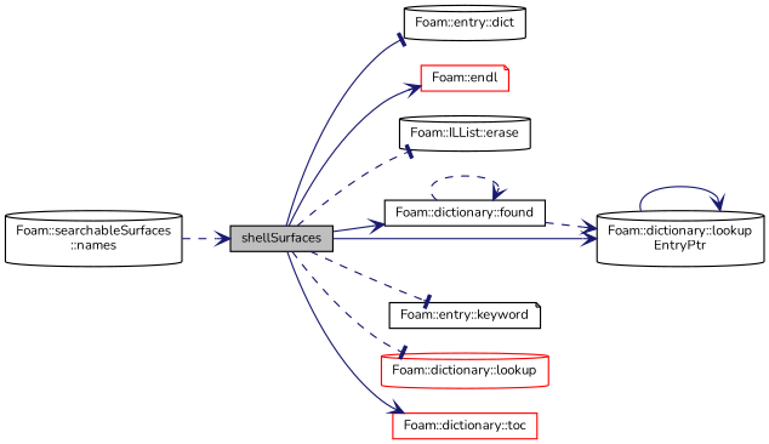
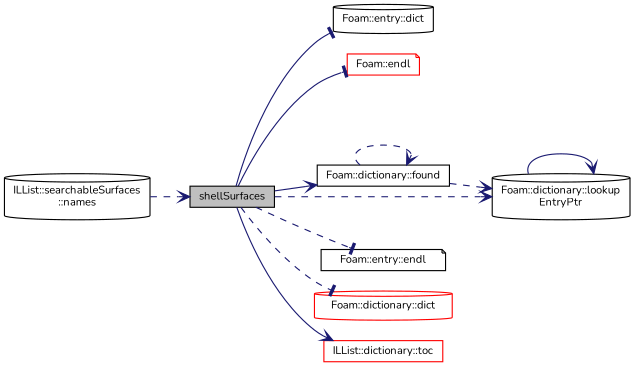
  digraph {
    fontname=Nunito
    rankdir=LR
    node [color=black fontname=Nunito fontsize=10 shape=cylinder]
    edge [arrowhead=vee color=midnightblue fontname=Nunito fontsize=10 labelfontname=FreeSans labelfontsize=10 style=dashed]
    n1 [fillcolor=grey75 fontcolor=black height=0.2 label=shellSurfaces shape=box style=filled width=0.4]
    n2 [height=0.2 label="Foam::entry::dict" width=0.4]
    n3 [color=red height=0.2 label="Foam::endl" shape=note width=0.4]
-   n4 [height=0.2 label="Foam::ILList::erase" width=0.4]
    n5 [height=0.2 label="Foam::dictionary::found" shape=box width=0.4]
    n6 [height=0.2 label="Foam::dictionary::lookup\lEntryPtr" width=0.4]
-   n7 [height=0.2 label="Foam::entry::keyword" shape=note width=0.4]
-   n8 [color=red height=0.2 label="Foam::dictionary::lookup" width=0.4]
-   n9 [color=red height=0.2 label="Foam::dictionary::toc" shape=box width=0.4]
-   n10 [height=0.2 label="Foam::searchableSurfaces\l::names" width=0.4]
+   n7 [height=0.2 label="Foam::entry::endl" shape=note width=0.4]
+   n8 [color=red height=0.2 label="Foam::dictionary::dict" width=0.4]
+   n9 [color=red height=0.2 label="ILList::dictionary::toc" shape=box width=0.4]
+   n10 [height=0.2 label="ILList::searchableSurfaces\l::names" width=0.4]
    n1 -> n2 [arrowhead=tee style=solid]
-   n1 -> n3 [style=solid]
-   n1 -> n4 [arrowhead=tee]
+   n1 -> n3 [arrowhead=tee style=solid]
    n1 -> n5 [style=solid]
-   n1 -> n6 [style=solid]
+   n1 -> n6
    n1 -> n7 [arrowhead=tee]
    n1 -> n8 [arrowhead=tee]
    n1 -> n9 [style=solid]
    n5 -> n5
    n5 -> n6
    n6 -> n6 [style=solid]
    n10 -> n1
  }
